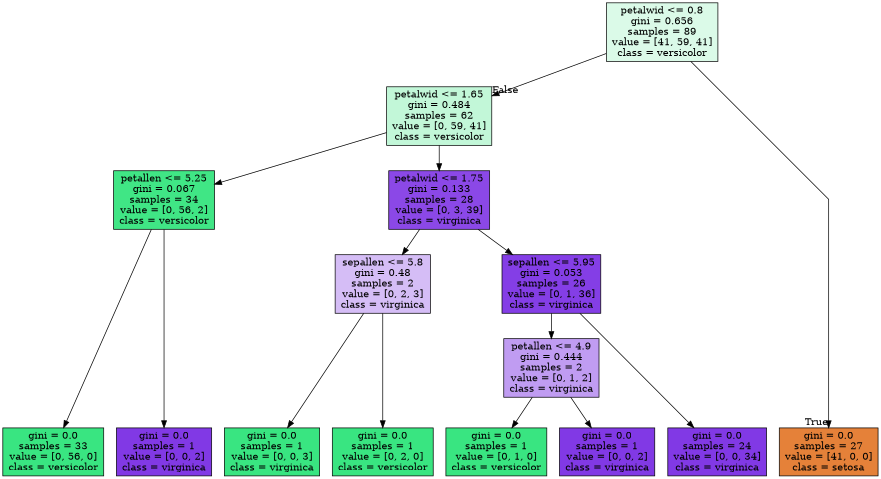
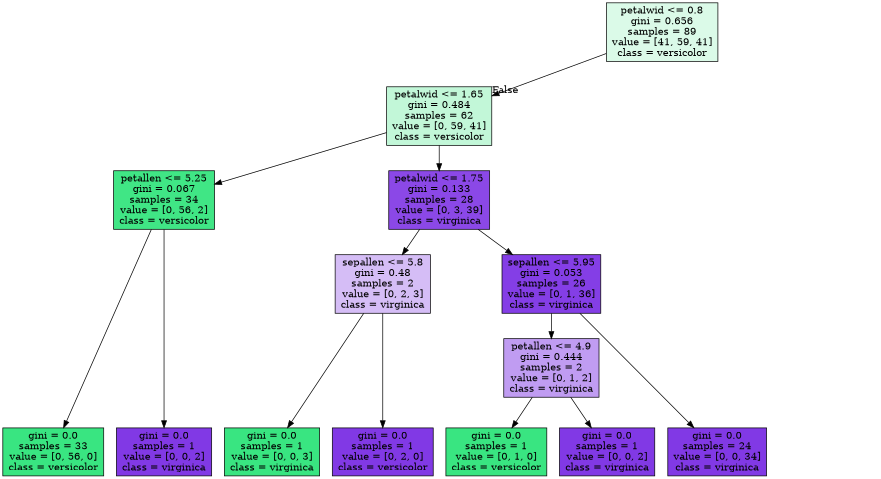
  digraph {
    ranksep=equally
    splines=polyline
    node [color=black fillcolor="#39e581ff" shape=box style=filled]
    n1 [fillcolor="#39e5812e" label="petalwid <= 0.8\ngini = 0.656\nsamples = 89\nvalue = [41, 59, 41]\nclass = versicolor"]
    n2 [fillcolor="#39e5814e" label="petalwid <= 1.65\ngini = 0.484\nsamples = 62\nvalue = [0, 59, 41]\nclass = versicolor"]
    n3 [fillcolor="#39e581f6" label="petallen <= 5.25\ngini = 0.067\nsamples = 34\nvalue = [0, 56, 2]\nclass = versicolor"]
    n4 [fillcolor="#8139e5eb" label="petalwid <= 1.75\ngini = 0.133\nsamples = 28\nvalue = [0, 3, 39]\nclass = virginica"]
    n5 [fillcolor="#8139e555" label="sepallen <= 5.8\ngini = 0.48\nsamples = 2\nvalue = [0, 2, 3]\nclass = virginica"]
    n6 [fillcolor="#8139e5f8" label="sepallen <= 5.95\ngini = 0.053\nsamples = 26\nvalue = [0, 1, 36]\nclass = virginica"]
    n7 [fillcolor="#8139e57f" label="petallen <= 4.9\ngini = 0.444\nsamples = 2\nvalue = [0, 1, 2]\nclass = virginica"]
-   n8 [fillcolor="#e58139ff" label="gini = 0.0\nsamples = 27\nvalue = [41, 0, 0]\nclass = setosa"]
    n9 [label="gini = 0.0\nsamples = 33\nvalue = [0, 56, 0]\nclass = versicolor"]
    n10 [fillcolor="#8139e5ff" label="gini = 0.0\nsamples = 1\nvalue = [0, 0, 2]\nclass = virginica"]
    n11 [label="gini = 0.0\nsamples = 1\nvalue = [0, 0, 3]\nclass = virginica"]
-   n12 [label="gini = 0.0\nsamples = 1\nvalue = [0, 2, 0]\nclass = versicolor"]
+   n12 [fillcolor="#8139e5ff" label="gini = 0.0\nsamples = 1\nvalue = [0, 2, 0]\nclass = versicolor"]
    n13 [label="gini = 0.0\nsamples = 1\nvalue = [0, 1, 0]\nclass = versicolor"]
    n14 [fillcolor="#8139e5ff" label="gini = 0.0\nsamples = 1\nvalue = [0, 0, 2]\nclass = virginica"]
    n15 [fillcolor="#8139e5ff" label="gini = 0.0\nsamples = 24\nvalue = [0, 0, 34]\nclass = virginica"]
    subgraph sub_1 {
      rank=same
      n1
    }
    subgraph sub_2 {
      rank=same
      n2
    }
    subgraph sub_3 {
      rank=same
      n3
      n4
    }
    subgraph sub_4 {
      rank=same
      n5
      n6
    }
    subgraph sub_5 {
      rank=same
      n7
    }
    subgraph sub_6 {
      rank=same
-     n8
      n9
      n10
      n11
      n12
      n13
      n14
      n15
    }
    n1 -> n2 [headlabel=False labelangle=-45 labeldistance=2.5]
-   n1 -> n8 [headlabel=True labelangle=45 labeldistance=2.5]
    n2 -> n3
    n2 -> n4
    n3 -> n9
    n3 -> n10
    n4 -> n5
    n4 -> n6
    n5 -> n11
    n5 -> n12
    n6 -> n7
    n6 -> n15
    n7 -> n13
    n7 -> n14
  }
